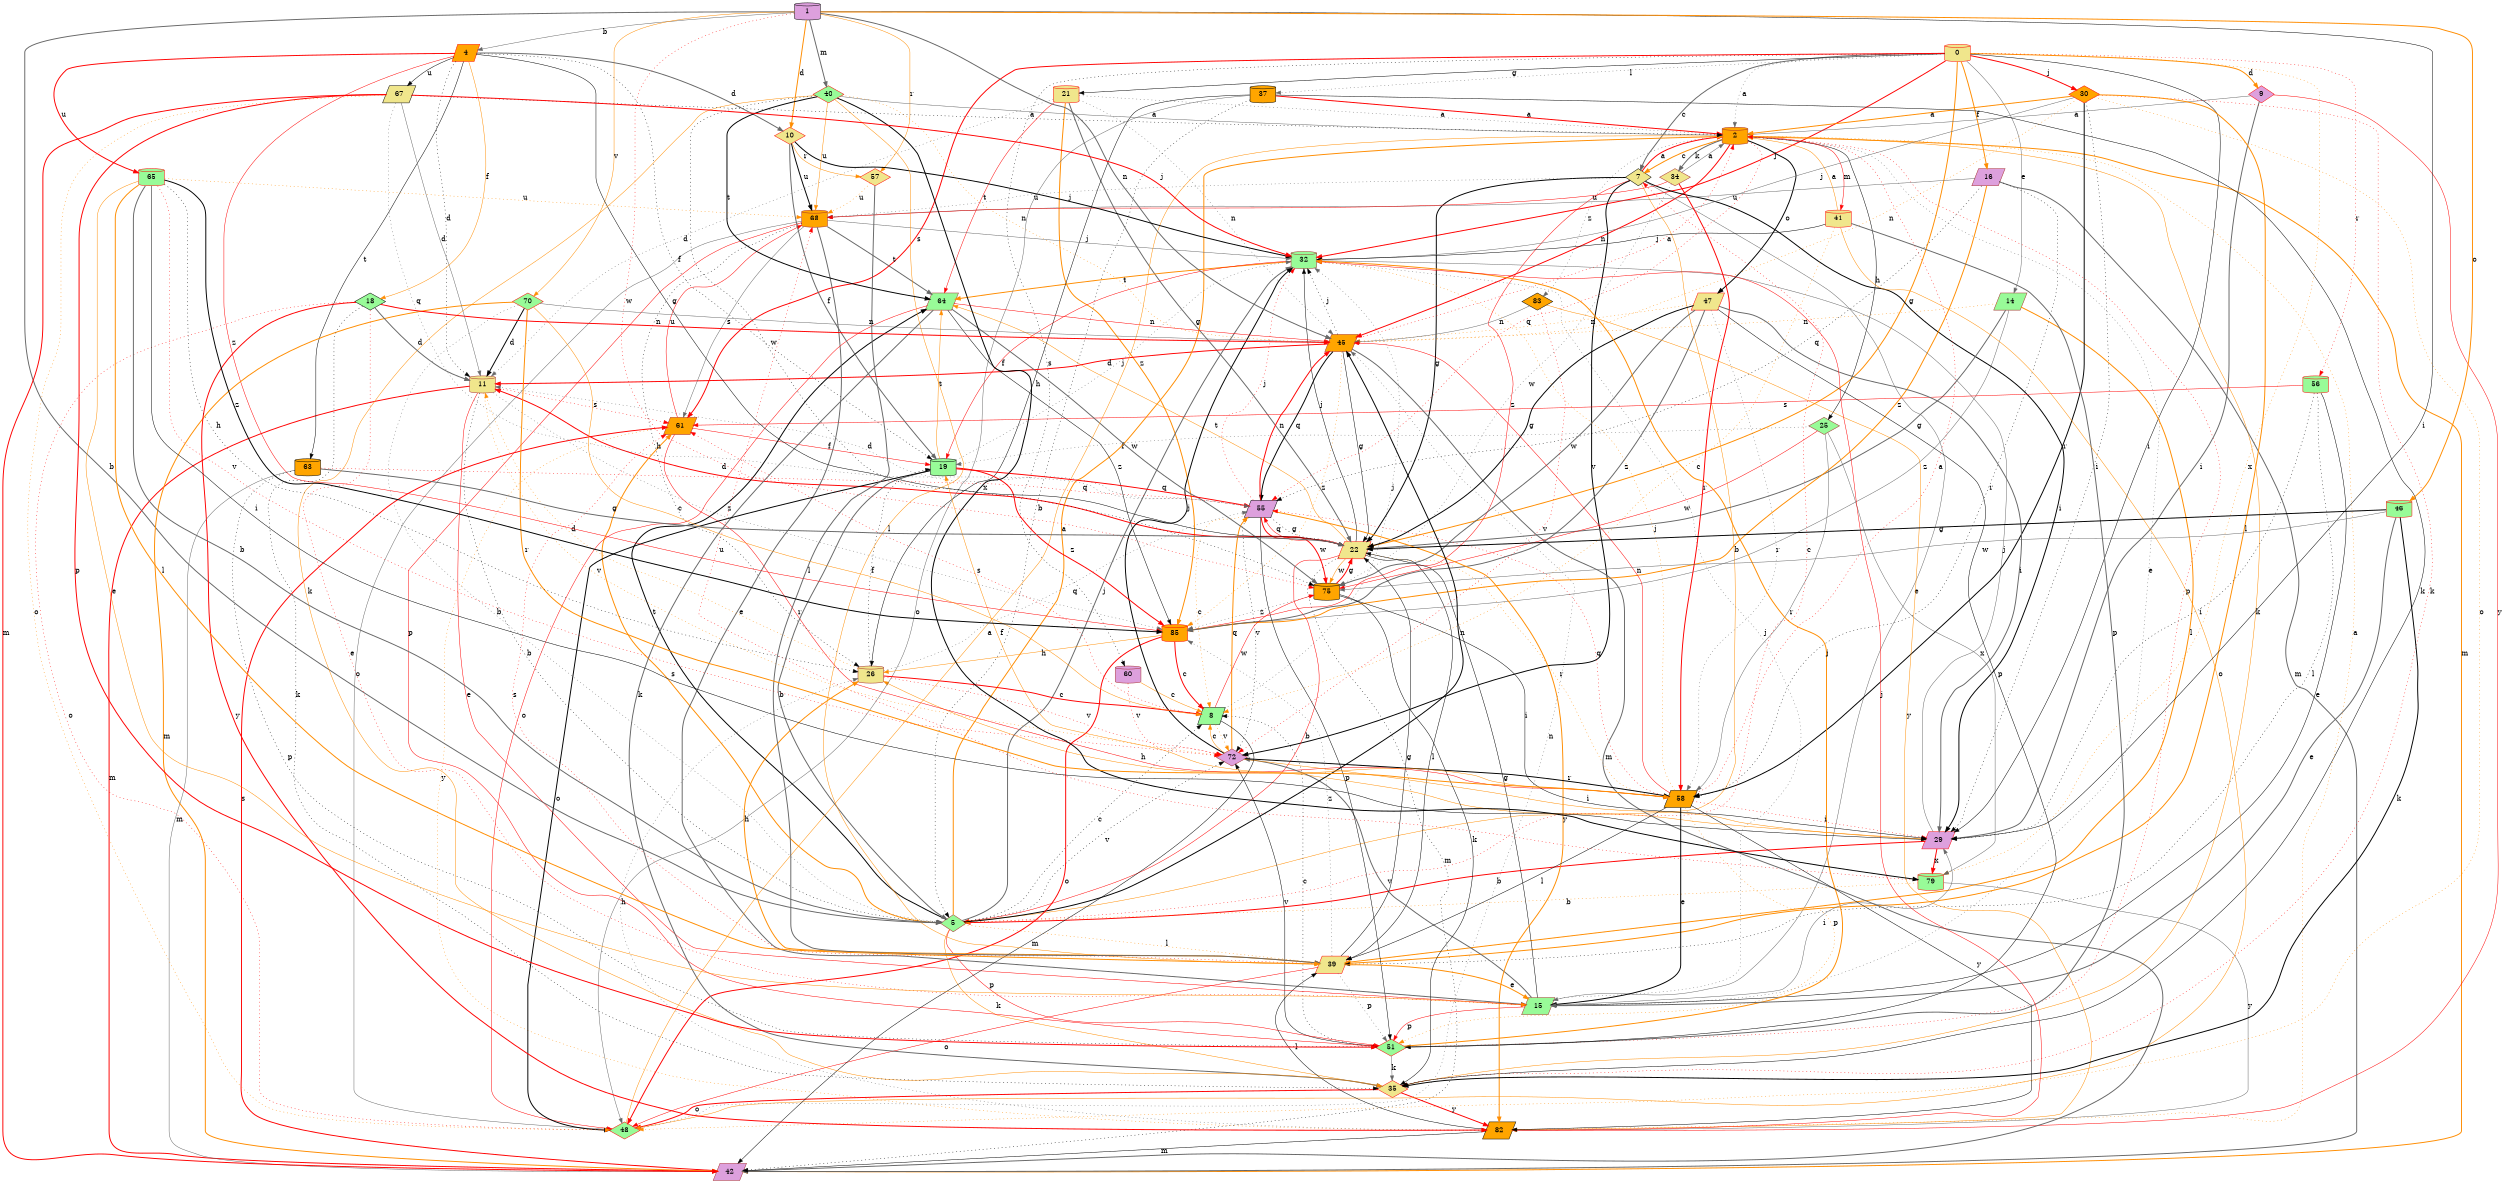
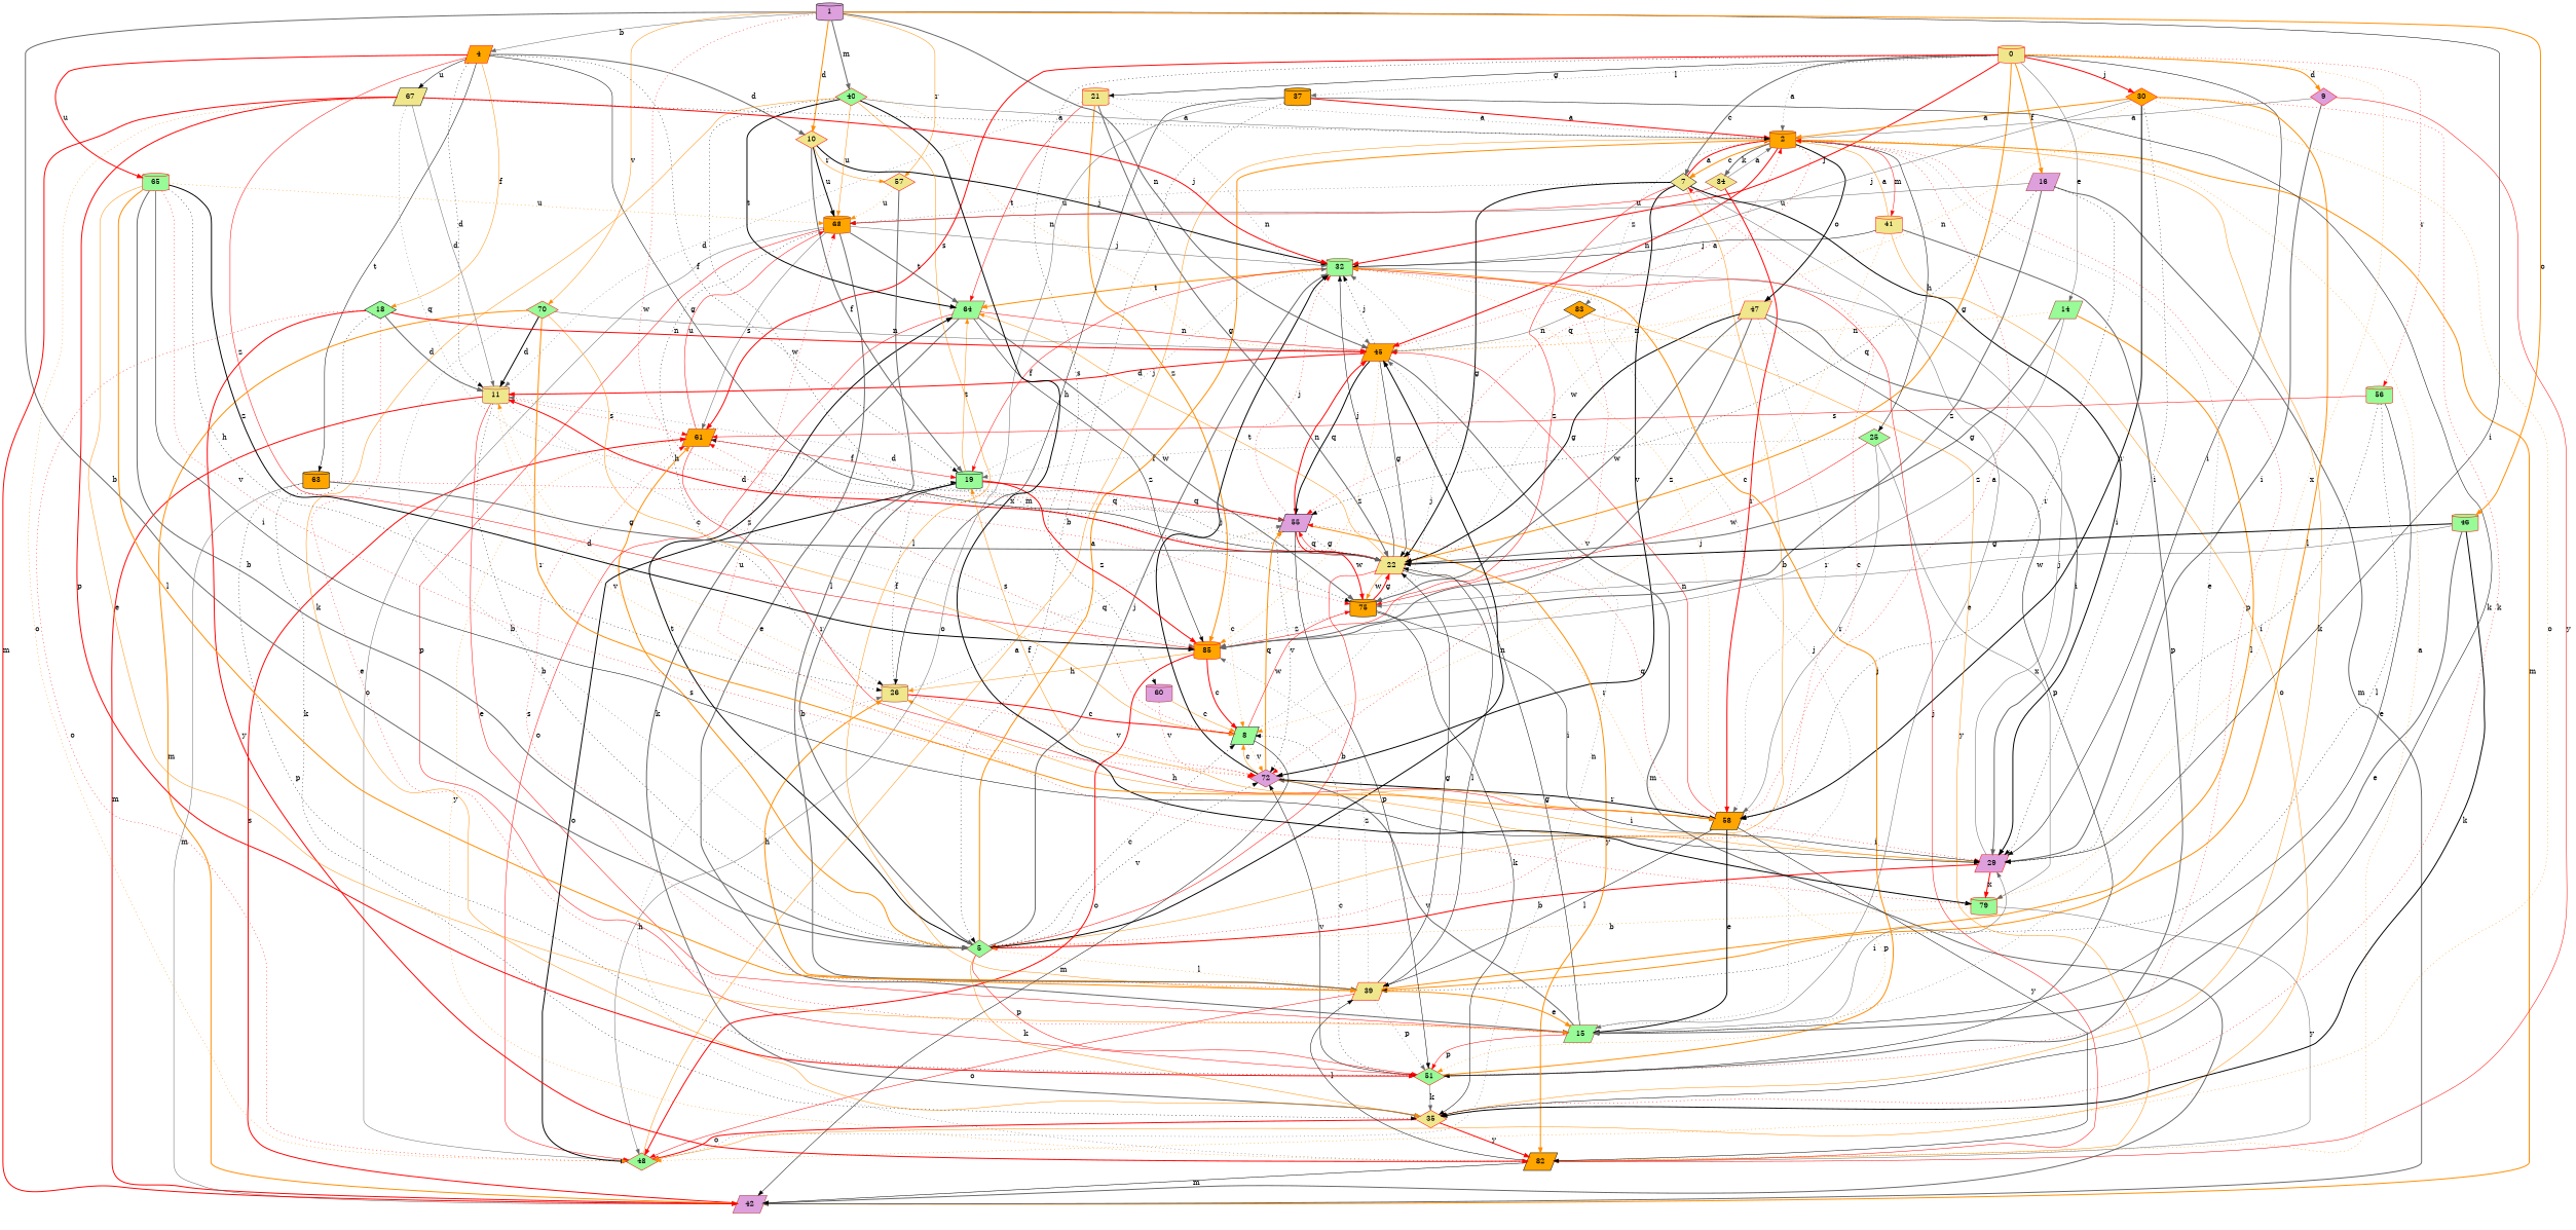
  strict digraph {
    node [color=red fillcolor=palegreen shape=cylinder style=filled]
    edge [color=gray40 style=bold]
    0 [fillcolor=khaki]
    2 [color=brown fillcolor=orange]
    7 [color=black fillcolor=khaki shape=diamond]
    9 [fillcolor=plum shape=diamond]
    14 [color=brown shape=parallelogram]
    16 [color=brown fillcolor=plum shape=parallelogram]
    21 [fillcolor=khaki]
    22 [fillcolor=khaki shape=parallelogram]
    29 [fillcolor=plum shape=parallelogram]
    30 [fillcolor=orange shape=diamond]
    32 [color=brown]
    37 [color=black fillcolor=orange]
    56
    60 [color=brown fillcolor=plum]
    61 [color=brown fillcolor=orange shape=parallelogram]
    79
    45 [color=brown fillcolor=orange shape=parallelogram]
    15 [color=brown shape=parallelogram]
    25 [color=brown shape=diamond]
    34 [color=brown fillcolor=khaki shape=diamond]
    35 [fillcolor=khaki shape=diamond]
    41 [fillcolor=khaki]
    42 [color=brown fillcolor=plum shape=parallelogram]
    47 [fillcolor=khaki shape=parallelogram]
    51 [shape=diamond]
    55 [color=black fillcolor=plum shape=parallelogram]
    83 [color=black fillcolor=orange shape=diamond]
    5 [color=brown shape=diamond]
    85 [fillcolor=orange]
    72 [color=brown fillcolor=plum shape=diamond]
    68 [color=brown fillcolor=orange]
    82 [color=black fillcolor=orange shape=parallelogram]
    39 [fillcolor=khaki shape=parallelogram]
    58 [color=black fillcolor=orange shape=parallelogram]
    11 [color=brown fillcolor=khaki]
    64 [color=brown shape=parallelogram]
    75 [color=black fillcolor=orange]
    26 [color=brown fillcolor=khaki]
    48 [shape=diamond]
    19 [color=black]
    8 [color=black shape=parallelogram]
    1 [color=black fillcolor=plum]
    4 [fillcolor=orange shape=parallelogram]
    10 [fillcolor=khaki shape=diamond]
    40 [shape=diamond]
    46
    57 [fillcolor=khaki shape=diamond]
    70 [shape=diamond]
    18 [color=black shape=diamond]
    63 [color=black fillcolor=orange]
    65
    67 [color=black fillcolor=khaki shape=parallelogram]
    0 -> 2 [label=a style=dotted]
    0 -> 7 [label=c]
    0 -> 9 [color=darkorange label=d]
    0 -> 14 [label=e style=solid]
    0 -> 16 [color=darkorange label=f]
    0 -> 21 [color=black label=g style=solid]
    0 -> 22 [color=darkorange label=g]
    0 -> 29 [color=black label=i style=solid]
    0 -> 30 [color=red label=j]
    0 -> 32 [color=red label=j]
    0 -> 37 [label=l style=dotted]
    0 -> 56 [color=red label=r style=dotted]
    0 -> 60 [color=black label=s style=dotted]
    0 -> 61 [color=red label=s]
    0 -> 79 [color=darkorange label=x style=dotted]
    2 -> 7 [color=darkorange label=c]
    2 -> 45 [color=red label=n]
    2 -> 15 [label=e style=dotted]
    2 -> 25 [color=black label=h style=solid]
    2 -> 34 [label=k]
    2 -> 35 [color=darkorange label=k style=solid]
    2 -> 41 [color=red label=m style=solid]
    2 -> 42 [color=darkorange label=m]
    2 -> 47 [color=black label=o]
    2 -> 51 [color=red label=p style=dotted]
    2 -> 55 [color=red label=q style=dotted]
    2 -> 83 [label=z style=dotted]
    7 -> 2 [color=red label=a]
    7 -> 22 [color=black label=g]
    7 -> 29 [color=black label=i]
    7 -> 15 [label=e style=solid]
    7 -> 5 [color=darkorange label=b style=solid]
    7 -> 85 [color=red label=z style=solid]
    7 -> 72 [color=black label=v]
    7 -> 68 [label=u style=dotted]
    9 -> 2 [label=a style=solid]
    9 -> 29 [label=i]
    9 -> 82 [color=red label=y style=solid]
    14 -> 22 [label=g]
    14 -> 45 [color=darkorange label=n style=dotted]
    14 -> 85 [label=z style=solid]
    14 -> 39 [color=darkorange label=l]
    16 -> 42 [label=m]
    16 -> 55 [color=black label=q style=dotted]
-   16 -> 85 [color=darkorange label=z]
+   16 -> 85 [label=z]
    16 -> 68 [label=u style=solid]
    16 -> 58 [color=black label=r style=dotted]
    21 -> 2 [label=a style=dotted]
    21 -> 22 [label=g]
    21 -> 45 [label=n style=dotted]
    21 -> 85 [color=darkorange label=z]
    21 -> 11 [label=d style=dotted]
    21 -> 64 [color=red label=t style=solid]
    22 -> 32 [color=black label=j style=solid]
-   22 -> 42 [color=black label=m style=dotted]
+   22 -> 61 [color=black label=m style=dotted]
    22 -> 55 [color=red label=q style=solid]
    22 -> 5 [color=red label=b style=solid]
    22 -> 39 [color=black label=l style=solid]
    22 -> 58 [color=darkorange label=r style=dotted]
    22 -> 11 [color=red label=d]
    22 -> 64 [color=darkorange label=t style=solid]
    22 -> 75 [color=darkorange label=w style=solid]
    29 -> 32 [label=j style=solid]
    29 -> 79 [color=red label=x]
    29 -> 5 [color=red label=b]
    29 -> 26 [color=darkorange label=h style=solid]
    30 -> 2 [color=darkorange label=a]
    30 -> 29 [color=black label=i style=dotted]
    30 -> 32 [label=j style=solid]
    30 -> 45 [color=darkorange label=n style=dotted]
    30 -> 35 [color=red label=k style=dotted]
    30 -> 39 [color=darkorange label=l]
    30 -> 58 [color=black label=r]
    30 -> 48 [color=darkorange label=o style=dotted]
    32 -> 64 [color=darkorange label=t]
    32 -> 19 [color=red label=f style=solid]
    37 -> 2 [color=red label=a]
    37 -> 35 [color=black label=k style=solid]
    37 -> 5 [color=black label=b style=dotted]
    37 -> 26 [color=black label=h style=solid]
    37 -> 48 [label=o style=solid]
    56 -> 29 [color=black label=i style=dotted]
    56 -> 61 [color=red label=s style=solid]
    56 -> 15 [color=black label=e style=solid]
    56 -> 39 [color=black label=l style=dotted]
    60 -> 72 [color=red label=v style=dotted]
    60 -> 8 [color=darkorange label=c style=solid]
    61 -> 68 [color=red label=u style=solid]
    61 -> 82 [color=darkorange label=y style=dotted]
    61 -> 58 [color=red label=r style=solid]
    61 -> 19 [color=red label=f style=solid]
    79 -> 5 [color=darkorange label=b style=dotted]
    79 -> 68 [color=red label=u style=dotted]
    79 -> 82 [label=y style=solid]
    45 -> 2 [color=red label=a style=dotted]
    45 -> 22 [color=black label=g style=solid]
    45 -> 32 [color=black label=j style=dotted]
    45 -> 42 [label=m]
    45 -> 55 [color=black label=q]
    45 -> 85 [color=darkorange label=z style=dotted]
    45 -> 11 [color=red label=d]
    15 -> 22 [color=black label=g style=solid]
    15 -> 29 [label=i style=solid]
    15 -> 32 [label=j style=dotted]
    15 -> 51 [color=red label=p style=solid]
    15 -> 72 [label=v]
    25 -> 79 [label=x style=solid]
    25 -> 58 [label=r style=solid]
    25 -> 75 [color=red label=w style=solid]
    25 -> 19 [label=f style=dotted]
    34 -> 2 [label=a style=solid]
    34 -> 68 [color=red label=u style=solid]
    34 -> 58 [color=red label=r]
    34 -> 75 [label=w style=dotted]
    35 -> 82 [color=red label=y]
    35 -> 48 [color=red label=o]
    41 -> 2 [color=darkorange label=a style=solid]
    41 -> 32 [color=black label=j style=solid]
    41 -> 51 [label=p]
    41 -> 48 [color=darkorange label=o style=solid]
    41 -> 8 [color=darkorange label=c style=dotted]
    42 -> 61 [color=red label=s]
    47 -> 22 [color=black label=g]
    47 -> 29 [label=i]
    47 -> 45 [color=darkorange label=n style=dotted]
    47 -> 51 [color=black label=p style=solid]
    47 -> 85 [label=z]
    47 -> 58 [label=r style=dotted]
    47 -> 75 [label=w]
    51 -> 32 [color=darkorange label=j]
    51 -> 35 [label=k style=solid]
    51 -> 72 [color=black label=v style=solid]
    51 -> 8 [color=black label=c style=dotted]
    55 -> 22 [color=black label=g style=dotted]
    55 -> 32 [color=red label=j style=dotted]
    55 -> 45 [color=red label=n]
    55 -> 51 [color=black label=p style=solid]
    55 -> 72 [color=black label=v style=dotted]
    55 -> 82 [color=darkorange label=y]
    55 -> 11 [label=d style=dotted]
    55 -> 75 [color=red label=w]
    55 -> 8 [color=darkorange label=c style=dotted]
    83 -> 45 [label=n style=solid]
    83 -> 72 [color=red label=v style=dotted]
    83 -> 82 [color=darkorange label=y style=solid]
    5 -> 2 [color=darkorange label=a]
    5 -> 7 [color=red label=c style=dotted]
    5 -> 32 [label=j]
    5 -> 61 [color=darkorange label=s]
    5 -> 45 [color=black label=n]
    5 -> 35 [color=darkorange label=k style=solid]
    5 -> 51 [color=red label=p style=solid]
    5 -> 72 [color=black label=v style=dotted]
    5 -> 39 [color=darkorange label=l style=dotted]
    5 -> 64 [color=black label=t]
    5 -> 8 [color=black label=c style=dotted]
    85 -> 26 [color=darkorange label=h style=solid]
    85 -> 48 [color=red label=o]
    85 -> 8 [color=red label=c]
    72 -> 29 [color=darkorange label=i style=solid]
    72 -> 32 [color=black label=j]
    72 -> 55 [color=darkorange label=q]
    72 -> 58 [color=black label=r]
    72 -> 8 [color=darkorange label=c style=solid]
    68 -> 32 [label=j style=solid]
    68 -> 61 [label=s style=solid]
    68 -> 15 [label=e]
    68 -> 51 [color=red label=p style=solid]
    68 -> 64 [label=t]
    68 -> 26 [color=black label=h style=dotted]
    68 -> 48 [label=o style=solid]
    82 -> 2 [color=darkorange label=a style=dotted]
    82 -> 32 [color=red label=j style=solid]
    82 -> 42 [color=black label=m style=solid]
    82 -> 39 [color=black label=l style=solid]
    82 -> 26 [label=h style=dotted]
    39 -> 22 [color=black label=g style=solid]
    39 -> 61 [color=red label=s style=dotted]
    39 -> 15 [color=darkorange label=e]
    39 -> 51 [label=p style=dotted]
    39 -> 85 [label=z style=dotted]
    39 -> 26 [color=darkorange label=h]
    39 -> 48 [color=red label=o style=solid]
    58 -> 2 [color=red label=a style=dotted]
    58 -> 29 [color=red label=i style=dotted]
    58 -> 32 [color=darkorange label=j style=dotted]
    58 -> 45 [color=red label=n style=solid]
    58 -> 15 [color=black label=e]
    58 -> 51 [color=darkorange label=p style=dotted]
    58 -> 55 [color=red label=q style=dotted]
    58 -> 82 [color=black label=y style=solid]
    58 -> 39 [color=black label=l style=solid]
    58 -> 19 [color=darkorange label=f style=solid]
    11 -> 61 [color=red label=s style=dotted]
    11 -> 15 [color=red label=e style=solid]
    11 -> 42 [color=red label=m]
    11 -> 5 [color=black label=b style=dotted]
    11 -> 85 [label=z style=dotted]
    11 -> 72 [color=darkorange label=v style=dotted]
    64 -> 45 [color=red label=n style=solid]
    64 -> 35 [label=k]
    64 -> 85 [color=black label=z style=solid]
    64 -> 75 [label=w]
    64 -> 48 [color=red label=o style=solid]
    75 -> 22 [color=red label=g]
    75 -> 29 [color=black label=i style=solid]
    75 -> 35 [color=black label=k style=solid]
    75 -> 85 [label=z style=dotted]
    26 -> 55 [label=q style=dotted]
    26 -> 72 [color=red label=v style=dotted]
    26 -> 11 [color=darkorange label=d style=dotted]
    26 -> 19 [color=black label=f style=dotted]
    26 -> 8 [color=red label=c]
    48 -> 2 [color=darkorange label=a style=solid]
    48 -> 45 [label=n style=dotted]
    19 -> 32 [label=j style=dotted]
    19 -> 55 [color=red label=q]
    19 -> 5 [label=b]
    19 -> 85 [color=red label=z]
    19 -> 64 [color=darkorange label=t style=solid]
    19 -> 48 [color=black label=o]
    8 -> 32 [label=j style=dotted]
    8 -> 61 [color=red label=s style=dotted]
    8 -> 42 [color=black label=m style=solid]
    8 -> 72 [color=darkorange label=v style=dotted]
    8 -> 75 [color=red label=w style=solid]
    1 -> 29 [color=black label=i style=solid]
    1 -> 45 [label=n]
    1 -> 5 [label=b]
    1 -> 75 [color=red label=w style=dotted]
    1 -> 4 [label=b style=solid]
    1 -> 10 [color=darkorange label=d]
    1 -> 40 [label=m]
    1 -> 46 [color=darkorange label=o]
    1 -> 57 [color=darkorange label=r style=solid]
    1 -> 70 [color=darkorange label=v style=solid]
    4 -> 22 [color=black label=g style=solid]
    4 -> 85 [color=red label=z style=solid]
    4 -> 11 [color=black label=d style=dotted]
    4 -> 19 [color=black label=f style=dotted]
    4 -> 10 [label=d]
    4 -> 18 [color=darkorange label=f style=solid]
    4 -> 63 [color=black label=t style=solid]
    4 -> 65 [color=red label=u]
    4 -> 67 [color=black label=u style=solid]
    10 -> 32 [color=black label=j]
    10 -> 68 [color=black label=u]
    10 -> 19 [label=f]
    10 -> 57 [color=darkorange label=r style=solid]
    40 -> 2 [label=a style=solid]
    40 -> 79 [color=black label=x]
    40 -> 45 [color=darkorange label=n style=dotted]
    40 -> 35 [color=darkorange label=k style=solid]
    40 -> 68 [color=darkorange label=u style=solid]
    40 -> 39 [color=darkorange label=l style=solid]
    40 -> 64 [color=black label=t]
    40 -> 75 [color=black label=w style=dotted]
    46 -> 22 [color=black label=g]
    46 -> 15 [label=e]
    46 -> 35 [color=black label=k]
    46 -> 75 [label=w style=solid]
    57 -> 68 [color=darkorange label=u style=dotted]
    57 -> 39 [label=l]
    70 -> 45 [label=n style=solid]
    70 -> 42 [color=darkorange label=m]
    70 -> 5 [label=b style=dotted]
    70 -> 58 [color=darkorange label=r]
    70 -> 11 [color=black label=d]
    70 -> 8 [color=darkorange label=c style=solid]
    18 -> 45 [color=red label=n]
    18 -> 15 [color=red label=e style=dotted]
    18 -> 35 [color=black label=k style=dotted]
    18 -> 82 [color=red label=y]
    18 -> 11 [label=d]
    18 -> 48 [color=red label=o style=dotted]
    63 -> 22 [label=g]
    63 -> 42 [label=m style=solid]
    63 -> 51 [color=black label=p style=dotted]
    63 -> 55 [color=red label=q style=dotted]
    65 -> 29 [color=black label=i style=solid]
    65 -> 15 [color=darkorange label=e style=solid]
    65 -> 5 [label=b]
    65 -> 85 [color=black label=z]
    65 -> 72 [color=red label=v style=dotted]
    65 -> 68 [color=darkorange label=u style=dotted]
    65 -> 39 [color=darkorange label=l]
    65 -> 26 [color=black label=h style=dotted]
    67 -> 2 [color=black label=a style=dotted]
    67 -> 32 [color=red label=j]
    67 -> 42 [color=red label=m]
    67 -> 51 [color=red label=p]
    67 -> 55 [label=q style=dotted]
    67 -> 11 [label=d style=solid]
    67 -> 48 [color=darkorange label=o style=dotted]
  }
